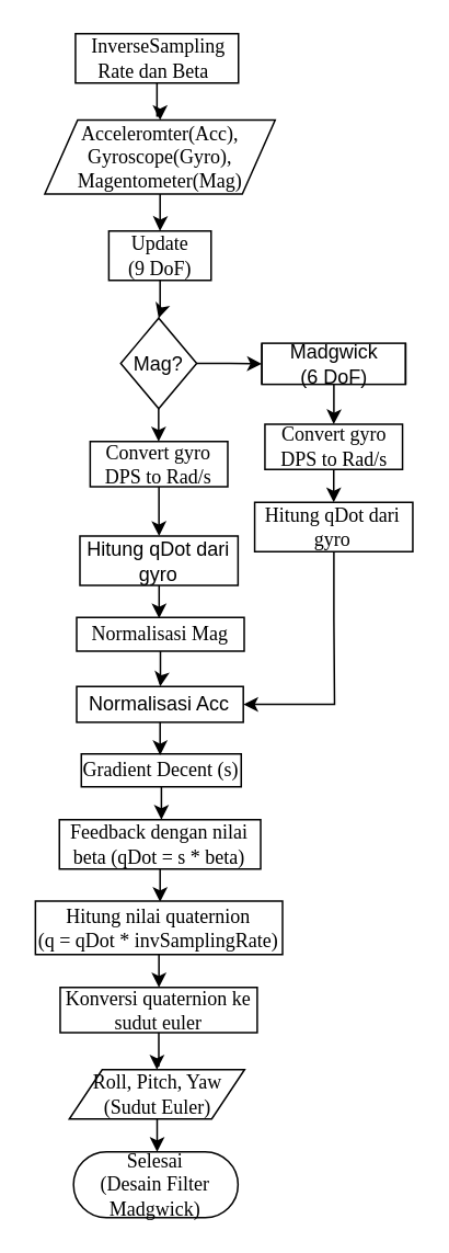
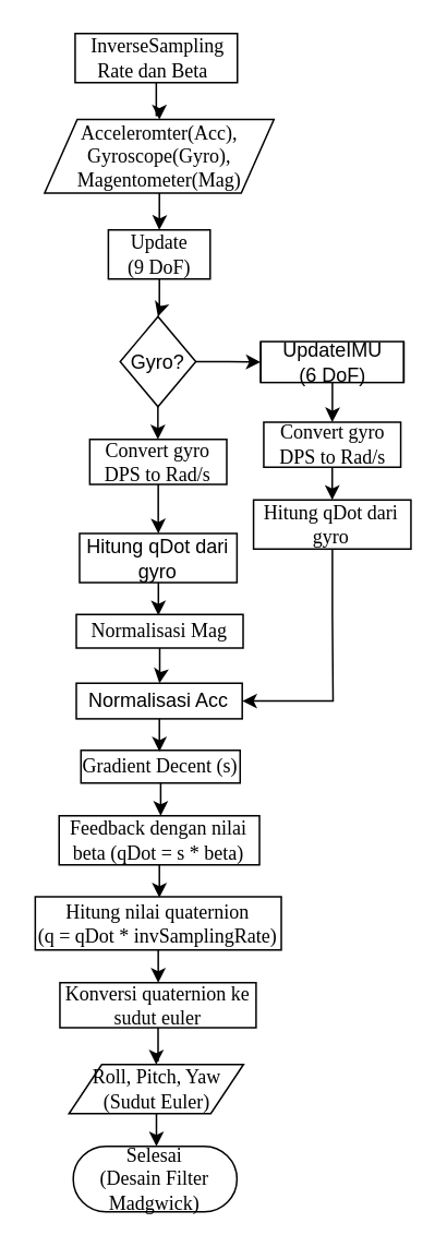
  <mxCell id="0" />
  <mxCell id="1" parent="0" />
  <mxCell id="2" style="edgeStyle=orthogonalEdgeStyle;rounded=0;orthogonalLoop=1;jettySize=auto;html=1;entryX=0.5;entryY=0;entryDx=0;entryDy=0;" edge="1" parent="1" source="3" target="8"><mxGeometry relative="1" as="geometry" /></mxCell>
  <mxCell id="3" value="&lt;font face=&quot;Times New Roman&quot;&gt;Acceleromter(Acc), Gyroscope(Gyro), Magentometer(Mag)&lt;/font&gt;" style="shape=parallelogram;perimeter=parallelogramPerimeter;whiteSpace=wrap;html=1;fixedSize=1;" vertex="1" parent="1"><mxGeometry x="26.6" y="72.5" width="140.25" height="45" as="geometry" /></mxCell>
  <mxCell id="4" value="" style="edgeStyle=orthogonalEdgeStyle;rounded=0;orthogonalLoop=1;jettySize=auto;html=1;" edge="1" parent="1" source="5" target="3"><mxGeometry relative="1" as="geometry" /></mxCell>
  <mxCell id="5" value="&lt;font face=&quot;Times New Roman&quot;&gt;&amp;nbsp;InverseSampling Rate dan Beta&amp;nbsp;&lt;/font&gt;" style="rounded=0;whiteSpace=wrap;html=1;" vertex="1" parent="1"><mxGeometry x="45.29" y="20" width="99.21" height="30" as="geometry" /></mxCell>
  <mxCell id="6" value="&lt;font face=&quot;Times New Roman&quot;&gt;Selesai&lt;br&gt;(Desain Filter Madgwick)&lt;/font&gt;" style="whiteSpace=wrap;html=1;rounded=1;arcSize=50;" vertex="1" parent="1"><mxGeometry x="44.11" y="700" width="100.13" height="40" as="geometry" /></mxCell>
  <mxCell id="7" value="" style="edgeStyle=orthogonalEdgeStyle;rounded=0;orthogonalLoop=1;jettySize=auto;html=1;" edge="1" parent="1" source="8" target="13"><mxGeometry relative="1" as="geometry" /></mxCell>
  <mxCell id="8" value="&lt;font face=&quot;Times New Roman&quot;&gt;Update&lt;br&gt;(9 DoF)&lt;/font&gt;" style="rounded=1;whiteSpace=wrap;html=1;arcSize=0;" vertex="1" parent="1"><mxGeometry x="65.6" y="140" width="62.26" height="30" as="geometry" /></mxCell>
  <mxCell id="9" value="" style="edgeStyle=orthogonalEdgeStyle;rounded=0;orthogonalLoop=1;jettySize=auto;html=1;" edge="1" parent="1" source="10" target="6"><mxGeometry relative="1" as="geometry" /></mxCell>
  <mxCell id="10" value="&lt;font face=&quot;Times New Roman&quot;&gt;Roll, Pitch, Yaw&lt;br&gt;(Sudut Euler)&lt;/font&gt;" style="shape=parallelogram;perimeter=parallelogramPerimeter;whiteSpace=wrap;html=1;fixedSize=1;" vertex="1" parent="1"><mxGeometry x="41.55" y="650" width="106.68" height="30" as="geometry" /></mxCell>
  <mxCell id="11" value="" style="edgeStyle=orthogonalEdgeStyle;rounded=0;orthogonalLoop=1;jettySize=auto;html=1;" edge="1" parent="1" source="13" target="15"><mxGeometry relative="1" as="geometry" /></mxCell>
  <mxCell id="12" value="" style="edgeStyle=orthogonalEdgeStyle;rounded=0;orthogonalLoop=1;jettySize=auto;html=1;" edge="1" parent="1" source="13" target="17"><mxGeometry relative="1" as="geometry" /></mxCell>
- <mxCell id="13" value="Mag?" style="rhombus;whiteSpace=wrap;html=1;rounded=1;arcSize=0;" vertex="1" parent="1"><mxGeometry x="72.83" y="193" width="46.25" height="55" as="geometry" /></mxCell>
+ <mxCell id="13" value="Gyro?" style="rhombus;whiteSpace=wrap;html=1;rounded=1;arcSize=0;" vertex="1" parent="1"><mxGeometry x="72.83" y="193" width="46.25" height="55" as="geometry" /></mxCell>
  <mxCell id="14" style="edgeStyle=orthogonalEdgeStyle;rounded=0;orthogonalLoop=1;jettySize=auto;html=1;entryX=0.5;entryY=0;entryDx=0;entryDy=0;" edge="1" parent="1" source="15" target="33"><mxGeometry relative="1" as="geometry" /></mxCell>
- <mxCell id="15" value="Madgwick&lt;br&gt;(6 DoF)" style="shape=process;whiteSpace=wrap;html=1;backgroundOutline=1;size=0;" vertex="1" parent="1"><mxGeometry x="158.75" y="208.25" width="87.5" height="25" as="geometry" /></mxCell>
+ <mxCell id="15" value="UpdateIMU&lt;br&gt;(6 DoF)" style="shape=process;whiteSpace=wrap;html=1;backgroundOutline=1;size=0;" vertex="1" parent="1"><mxGeometry x="158.75" y="208.25" width="87.5" height="25" as="geometry" /></mxCell>
  <mxCell id="16" value="" style="edgeStyle=orthogonalEdgeStyle;rounded=0;orthogonalLoop=1;jettySize=auto;html=1;" edge="1" parent="1" source="17" target="23"><mxGeometry relative="1" as="geometry" /></mxCell>
  <mxCell id="17" value="&lt;font face=&quot;Times New Roman&quot;&gt;Convert gyro DPS to Rad/s&lt;/font&gt;" style="rounded=1;whiteSpace=wrap;html=1;arcSize=0;" vertex="1" parent="1"><mxGeometry x="54.24" y="268" width="83.75" height="27.5" as="geometry" /></mxCell>
  <mxCell id="18" value="" style="edgeStyle=orthogonalEdgeStyle;rounded=0;orthogonalLoop=1;jettySize=auto;html=1;" edge="1" parent="1" source="19" target="31"><mxGeometry relative="1" as="geometry" /></mxCell>
  <mxCell id="19" value="&lt;font face=&quot;Times New Roman&quot;&gt;Normalisasi Mag&lt;/font&gt;" style="whiteSpace=wrap;html=1;rounded=1;arcSize=0;" vertex="1" parent="1"><mxGeometry x="46" y="375" width="102" height="20.5" as="geometry" /></mxCell>
  <mxCell id="20" value="" style="edgeStyle=orthogonalEdgeStyle;rounded=0;orthogonalLoop=1;jettySize=auto;html=1;" edge="1" parent="1" source="21" target="25"><mxGeometry relative="1" as="geometry" /></mxCell>
  <mxCell id="21" value="&lt;font face=&quot;Times New Roman&quot;&gt;Gradient Decent (s)&lt;/font&gt;" style="whiteSpace=wrap;html=1;rounded=1;arcSize=0;" vertex="1" parent="1"><mxGeometry x="48.85" y="458" width="97.33" height="20" as="geometry" /></mxCell>
  <mxCell id="22" value="" style="edgeStyle=orthogonalEdgeStyle;rounded=0;orthogonalLoop=1;jettySize=auto;html=1;" edge="1" parent="1" source="23" target="19"><mxGeometry relative="1" as="geometry" /></mxCell>
  <mxCell id="23" value="Hitung qDot dari gyro" style="whiteSpace=wrap;html=1;rounded=1;arcSize=0;" vertex="1" parent="1"><mxGeometry x="47.99" y="325.5" width="96.25" height="30" as="geometry" /></mxCell>
  <mxCell id="24" value="" style="edgeStyle=orthogonalEdgeStyle;rounded=0;orthogonalLoop=1;jettySize=auto;html=1;" edge="1" parent="1" source="25" target="27"><mxGeometry relative="1" as="geometry" /></mxCell>
  <mxCell id="25" value="&lt;font face=&quot;Times New Roman&quot;&gt;Feedback dengan nilai beta (qDot = s * beta)&lt;/font&gt;" style="whiteSpace=wrap;html=1;rounded=1;arcSize=0;" vertex="1" parent="1"><mxGeometry x="35.5" y="498" width="122.51" height="30" as="geometry" /></mxCell>
  <mxCell id="26" value="" style="edgeStyle=orthogonalEdgeStyle;rounded=0;orthogonalLoop=1;jettySize=auto;html=1;" edge="1" parent="1" source="27" target="29"><mxGeometry relative="1" as="geometry" /></mxCell>
  <mxCell id="27" value="&lt;font face=&quot;Times New Roman&quot;&gt;Hitung nilai quaternion&lt;br&gt;(q = qDot * invSamplingRate)&lt;/font&gt;" style="rounded=1;whiteSpace=wrap;html=1;arcSize=0;" vertex="1" parent="1"><mxGeometry x="20.9" y="547.5" width="150.44" height="32.5" as="geometry" /></mxCell>
  <mxCell id="28" style="edgeStyle=orthogonalEdgeStyle;rounded=0;orthogonalLoop=1;jettySize=auto;html=1;entryX=0.5;entryY=0;entryDx=0;entryDy=0;" edge="1" parent="1" source="29" target="10"><mxGeometry relative="1" as="geometry" /></mxCell>
  <mxCell id="29" value="&lt;font face=&quot;Times New Roman&quot;&gt;Konversi quaternion ke sudut euler&lt;/font&gt;" style="rounded=1;whiteSpace=wrap;html=1;arcSize=0;" vertex="1" parent="1"><mxGeometry x="35.98" y="600" width="119.95" height="27.5" as="geometry" /></mxCell>
  <mxCell id="30" style="edgeStyle=orthogonalEdgeStyle;rounded=0;orthogonalLoop=1;jettySize=auto;html=1;entryX=0.5;entryY=0;entryDx=0;entryDy=0;" edge="1" parent="1" source="31" target="21"><mxGeometry relative="1" as="geometry" /></mxCell>
  <mxCell id="31" value="Normalisasi Acc" style="whiteSpace=wrap;html=1;rounded=1;arcSize=0;" vertex="1" parent="1"><mxGeometry x="46" y="417" width="101.46" height="21.75" as="geometry" /></mxCell>
  <mxCell id="32" style="edgeStyle=orthogonalEdgeStyle;rounded=0;orthogonalLoop=1;jettySize=auto;html=1;" edge="1" parent="1" source="33" target="35"><mxGeometry relative="1" as="geometry" /></mxCell>
  <mxCell id="33" value="&lt;font face=&quot;Times New Roman&quot;&gt;Convert gyro DPS to Rad/s&lt;/font&gt;" style="rounded=1;whiteSpace=wrap;html=1;arcSize=0;" vertex="1" parent="1"><mxGeometry x="160.63" y="257.5" width="83.75" height="27.5" as="geometry" /></mxCell>
  <mxCell id="34" style="edgeStyle=orthogonalEdgeStyle;rounded=0;orthogonalLoop=1;jettySize=auto;html=1;entryX=1;entryY=0.5;entryDx=0;entryDy=0;" edge="1" parent="1" source="35" target="31"><mxGeometry relative="1" as="geometry"><Array as="points"><mxPoint x="203" y="376" /><mxPoint x="203" y="428" /></Array></mxGeometry></mxCell>
  <mxCell id="35" value="&lt;font face=&quot;Times New Roman&quot;&gt;Hitung qDot dari gyro&lt;/font&gt;" style="whiteSpace=wrap;html=1;rounded=1;arcSize=0;" vertex="1" parent="1"><mxGeometry x="154.38" y="305" width="96.25" height="30" as="geometry" /></mxCell>
